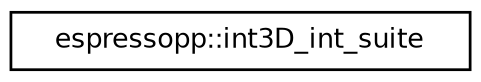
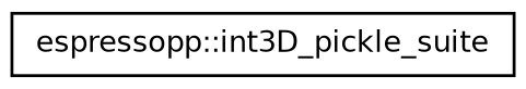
  digraph {
    rankdir=LR
-   n1 [color=black fillcolor=white fontname=Helvetica fontsize=10 height=0.2 label="espressopp::int3D_int_suite" shape=record style=filled width=0.4]
+   n1 [color=black fillcolor=white fontname=Helvetica fontsize=10 height=0.2 label="espressopp::int3D_pickle_suite" shape=record style=filled width=0.4]
  }
